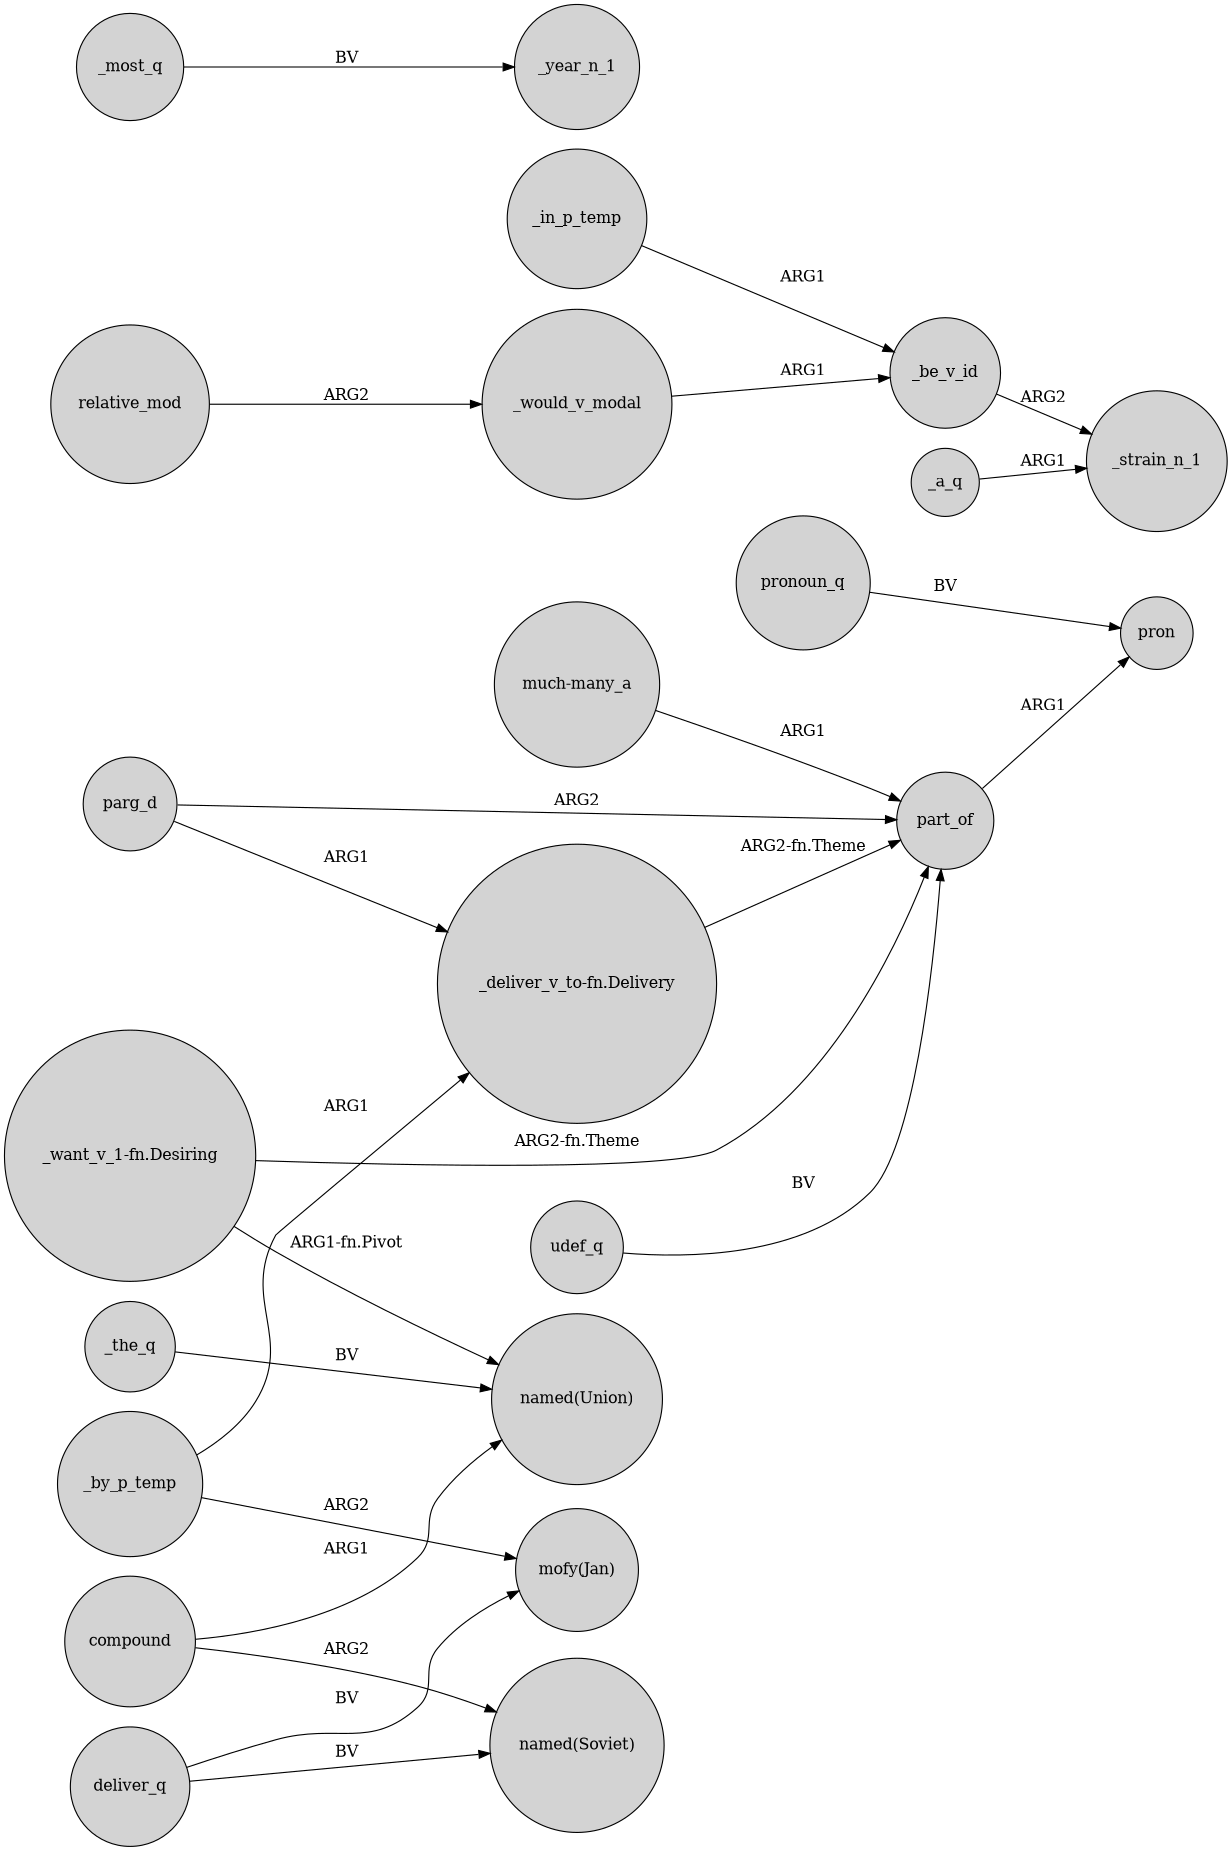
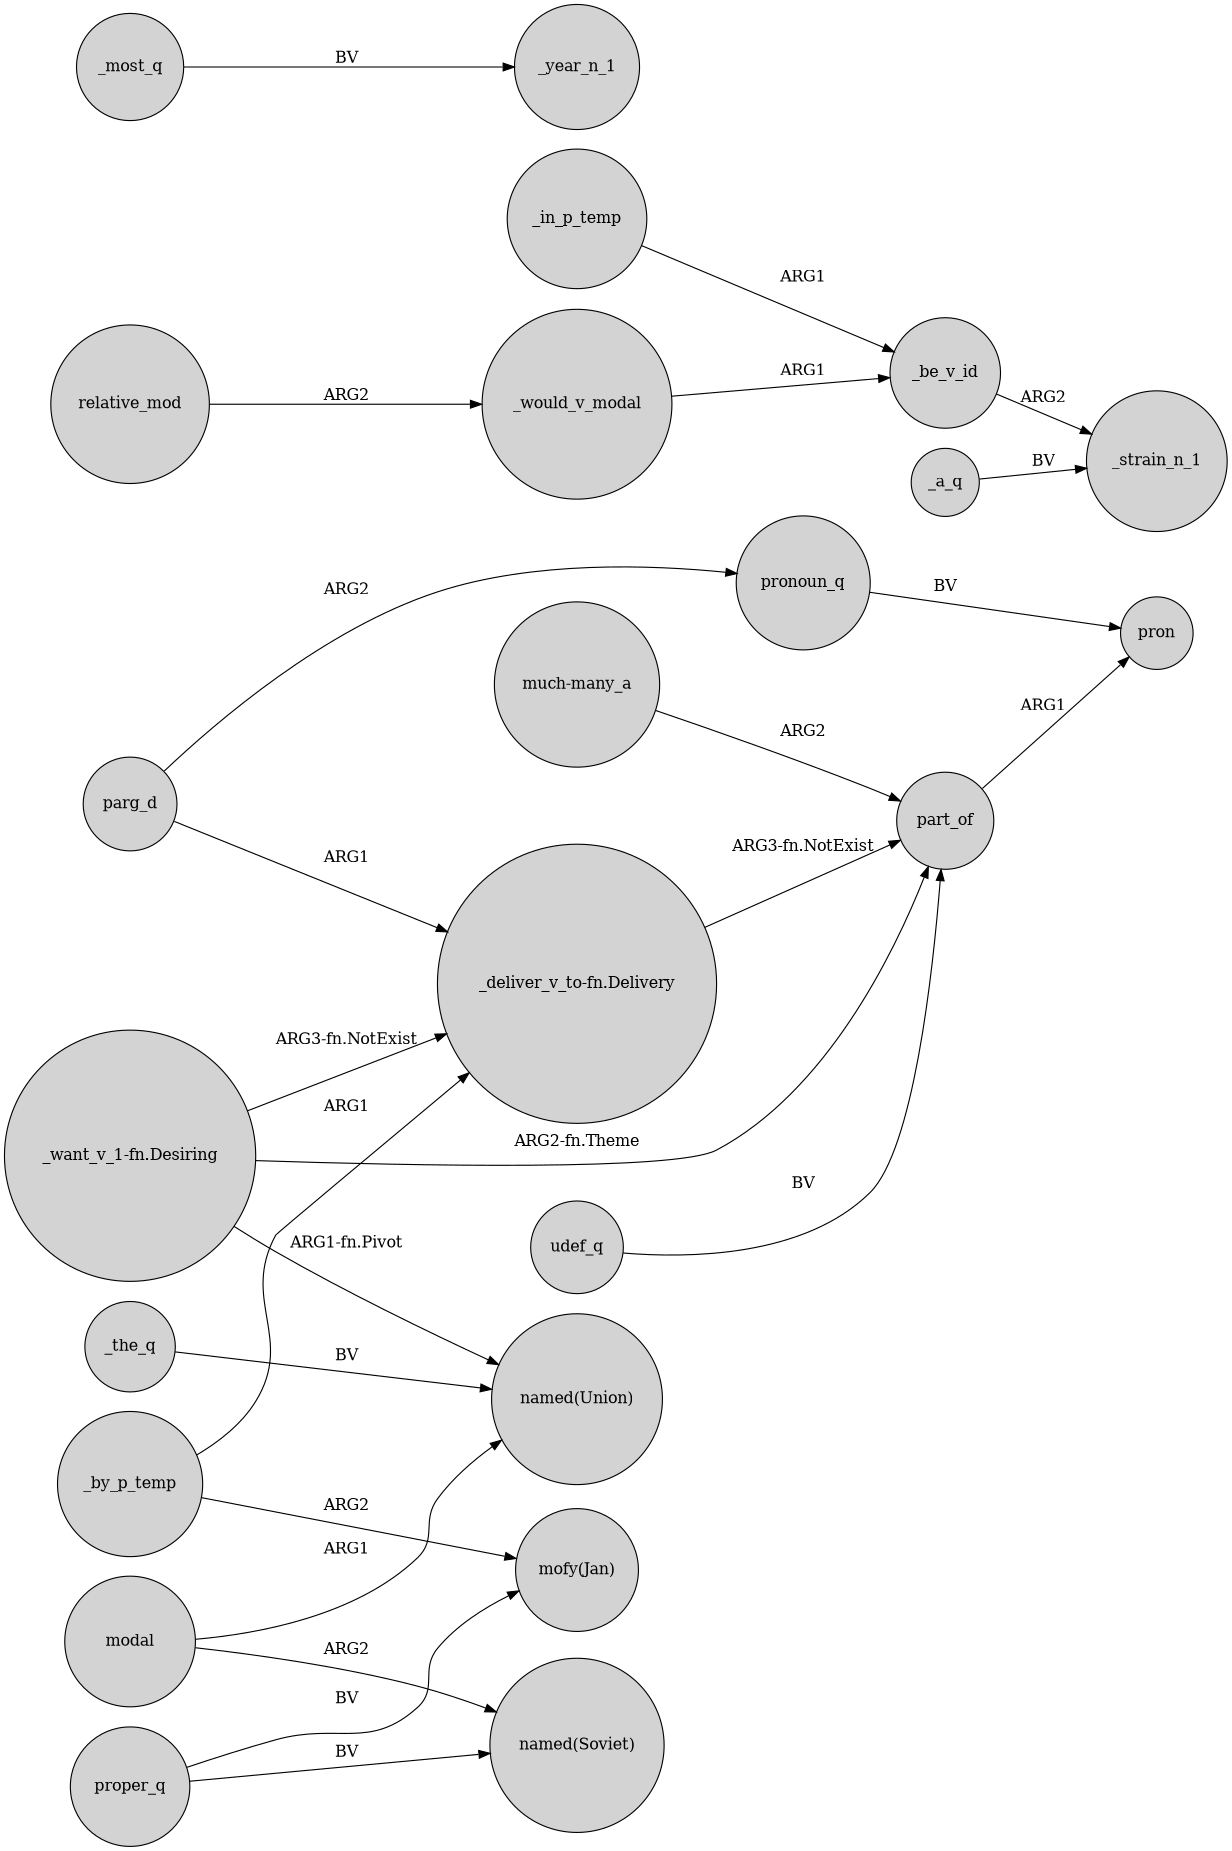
  digraph {
    rankdir=LR
    node [shape=circle style=filled]
    part_of
    pron
    "_want_v_1-fn.Desiring"
    "_deliver_v_to-fn.Delivery"
    "named(Union)"
    udef_q
    _in_p_temp
    _be_v_id
    _strain_n_1
    "much-many_a"
    relative_mod
    _would_v_modal
    _a_q
-   proper_q [label=deliver_q]
+   proper_q
    "mofy(Jan)"
    "named(Soviet)"
    _the_q
    pronoun_q
    _by_p_temp
-   compound
+   compound [label=modal]
    _most_q
    _year_n_1
    parg_d
    part_of -> pron [label=ARG1]
    "_want_v_1-fn.Desiring" -> part_of [label="ARG2-fn.Theme"]
+   "_want_v_1-fn.Desiring" -> "_deliver_v_to-fn.Delivery" [label="ARG3-fn.NotExist"]
    "_want_v_1-fn.Desiring" -> "named(Union)" [label="ARG1-fn.Pivot"]
-   "_deliver_v_to-fn.Delivery" -> part_of [label="ARG2-fn.Theme"]
+   "_deliver_v_to-fn.Delivery" -> part_of [label="ARG3-fn.NotExist"]
    udef_q -> part_of [label=BV]
    _in_p_temp -> _be_v_id [label=ARG1]
    _be_v_id -> _strain_n_1 [label=ARG2]
-   "much-many_a" -> part_of [label=ARG1]
+   "much-many_a" -> part_of [label=ARG2]
    relative_mod -> _would_v_modal [label=ARG2]
    _would_v_modal -> _be_v_id [label=ARG1]
-   _a_q -> _strain_n_1 [label=ARG1]
+   _a_q -> _strain_n_1 [label=BV]
    proper_q -> "mofy(Jan)" [label=BV]
    proper_q -> "named(Soviet)" [label=BV]
    _the_q -> "named(Union)" [label=BV]
    pronoun_q -> pron [label=BV]
    _by_p_temp -> "_deliver_v_to-fn.Delivery" [label=ARG1]
    _by_p_temp -> "mofy(Jan)" [label=ARG2]
    compound -> "named(Union)" [label=ARG1]
    compound -> "named(Soviet)" [label=ARG2]
    _most_q -> _year_n_1 [label=BV]
-   parg_d -> part_of [label=ARG2]
+   parg_d -> pronoun_q [label=ARG2]
    parg_d -> "_deliver_v_to-fn.Delivery" [label=ARG1]
  }
